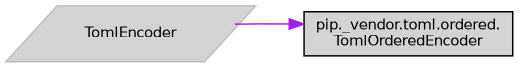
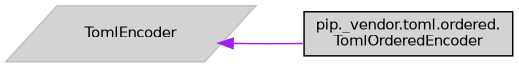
  digraph {
    rankdir=LR
    node [fillcolor=lightgrey fontname=Helvetica fontsize=10 style=filled]
    n1 [color=grey75 height=0.2 label=TomlEncoder shape=parallelogram width=0.4]
    n2 [color=black height=0.2 label="pip._vendor.toml.ordered.\lTomlOrderedEncoder" shape=box width=0.4]
-   n2 -> n1 [color=purple dir=back fontname=Helvetica fontsize=10 labelfontname=Helvetica labelfontsize=10 style=solid]
+   n1 -> n2 [color=purple dir=back fontname=Helvetica fontsize=10 labelfontname=Helvetica labelfontsize=10 style=solid]
  }
